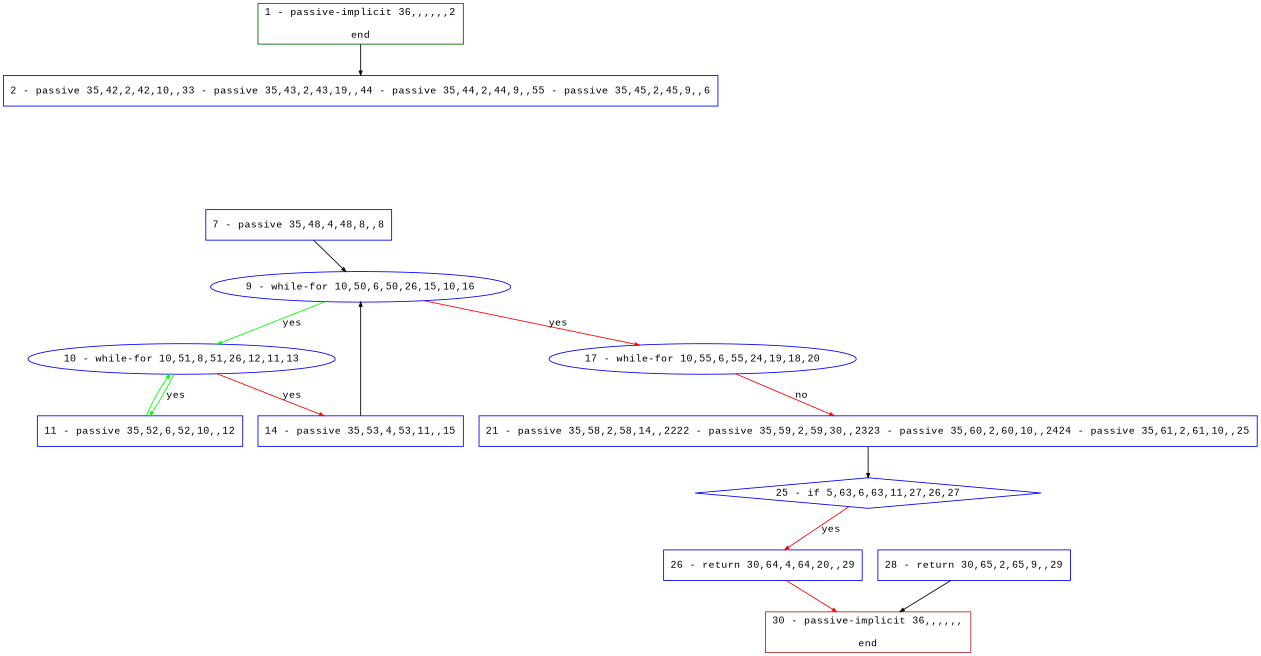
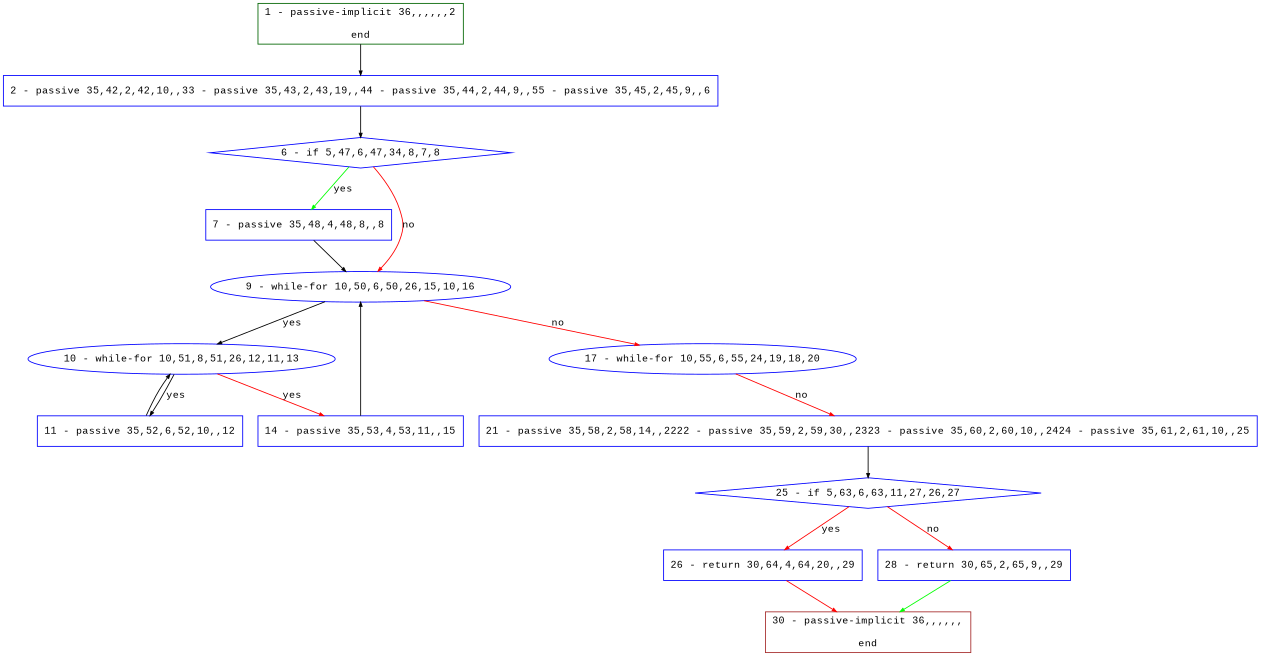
  digraph {
    bgcolor=white
    compound=true
    fillcolor="#FFFFCC"
    fontname="Liberation Mono"
    fontsize=12
    pack=true
    packmode=clust
    style="rounded,filled"
    node [color="#0000ff" compound=true fillcolor="#ffffff" fixedsize=false fontname="Liberation Mono" fontsize=12 node_initialized=no shape=box style=filled]
    edge [arrowhead=normal arrowsize=0.5 arrowtail=none color="#000000" compound=true dir=forward fontcolor=black fontname="Liberation Mono" fontsize=12]
    n1 [label="2 - passive 35,42,2,42,10,,33 - passive 35,43,2,43,19,,44 - passive 35,44,2,44,9,,55 - passive 35,45,2,45,9,,6"]
+   n2 [label="6 - if 5,47,6,47,34,8,7,8" shape=diamond]
    n3 [label="7 - passive 35,48,4,48,8,,8"]
    n4 [label="9 - while-for 10,50,6,50,26,15,10,16" shape=oval]
    n5 [color="#006400" label="1 - passive-implicit 36,,,,,,2\n\nend"]
    n6 [label="10 - while-for 10,51,8,51,26,12,11,13" shape=oval]
    n7 [label="17 - while-for 10,55,6,55,24,19,18,20" shape=oval]
    n8 [label="11 - passive 35,52,6,52,10,,12"]
    n9 [label="14 - passive 35,53,4,53,11,,15"]
    n10 [label="21 - passive 35,58,2,58,14,,2222 - passive 35,59,2,59,30,,2323 - passive 35,60,2,60,10,,2424 - passive 35,61,2,61,10,,25"]
    n11 [label="25 - if 5,63,6,63,11,27,26,27" shape=diamond]
    n12 [label="26 - return 30,64,4,64,20,,29"]
    n13 [label="28 - return 30,65,2,65,9,,29"]
    n14 [color="#a52a2a" label="30 - passive-implicit 36,,,,,,\n\nend"]
+   n1 -> n2
+   n2 -> n3 [color="#00ff00" label=yes]
+   n2 -> n4 [color="#ff0000" label=no]
    n3 -> n4
-   n4 -> n6 [color="#00ff00" label=yes]
-   n4 -> n7 [color="#ff0000" label=yes]
+   n4 -> n6 [label=yes]
+   n4 -> n7 [color="#ff0000" label=no]
    n5 -> n1
-   n6 -> n8 [color="#00ff00" label=yes]
+   n6 -> n8 [label=yes]
    n6 -> n9 [color="#ff0000" label=yes]
    n7 -> n10 [color="#ff0000" label=no]
-   n8 -> n6 [color="#00ff00"]
+   n8 -> n6
    n9 -> n4
    n10 -> n11
    n11 -> n12 [color="#ff0000" label=yes]
+   n11 -> n13 [color="#ff0000" label=no]
    n12 -> n14 [color="#ff0000"]
-   n13 -> n14
+   n13 -> n14 [color="#00ff00"]
  }
